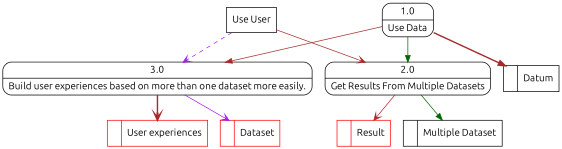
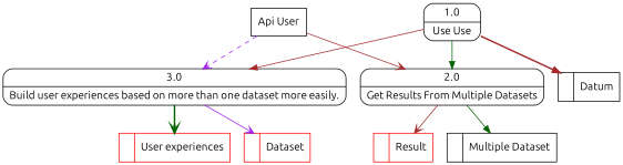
  digraph {
    fontname=Ubuntu
    node [fontname=Ubuntu shape=record]
    edge [arrowhead=vee color=brown fontname=Ubuntu style=solid]
    n1 [color=red label="<f0>  |<f1> Result "]
    n2 [label="<f0>  |<f1> Multiple Dataset "]
    n3 [label="<f0>  |<f1> Datum "]
-   n4 [label="Use User" shape=box]
+   n4 [label="Api User" shape=box]
    n5 [label="{<f0> 2.0|<f1> Get Results From Multiple Datasets }" shape=Mrecord]
    n6 [label="{<f0> 3.0|<f1> Build user experiences based on more than one dataset more easily. }" shape=Mrecord]
-   n7 [label="{<f0> 1.0|<f1> Use Data }" shape=Mrecord]
+   n7 [label="{<f0> 1.0|<f1> Use Use }" shape=Mrecord]
    n8 [color=red label="<f0>  |<f1> User experiences "]
    n9 [color=red label="<f0>  |<f1> Dataset "]
    n4 -> n5
    n4 -> n6 [color=purple style=dashed]
    n5 -> n1
    n5 -> n2 [arrowhead=normal color=darkgreen]
-   n6 -> n8 [style=bold]
+   n6 -> n8 [color=darkgreen style=bold]
    n6 -> n9 [color=purple]
    n7 -> n3 [arrowhead=normal style=bold]
    n7 -> n5 [arrowhead=normal color=darkgreen]
    n7 -> n6 [arrowhead=normal]
  }
